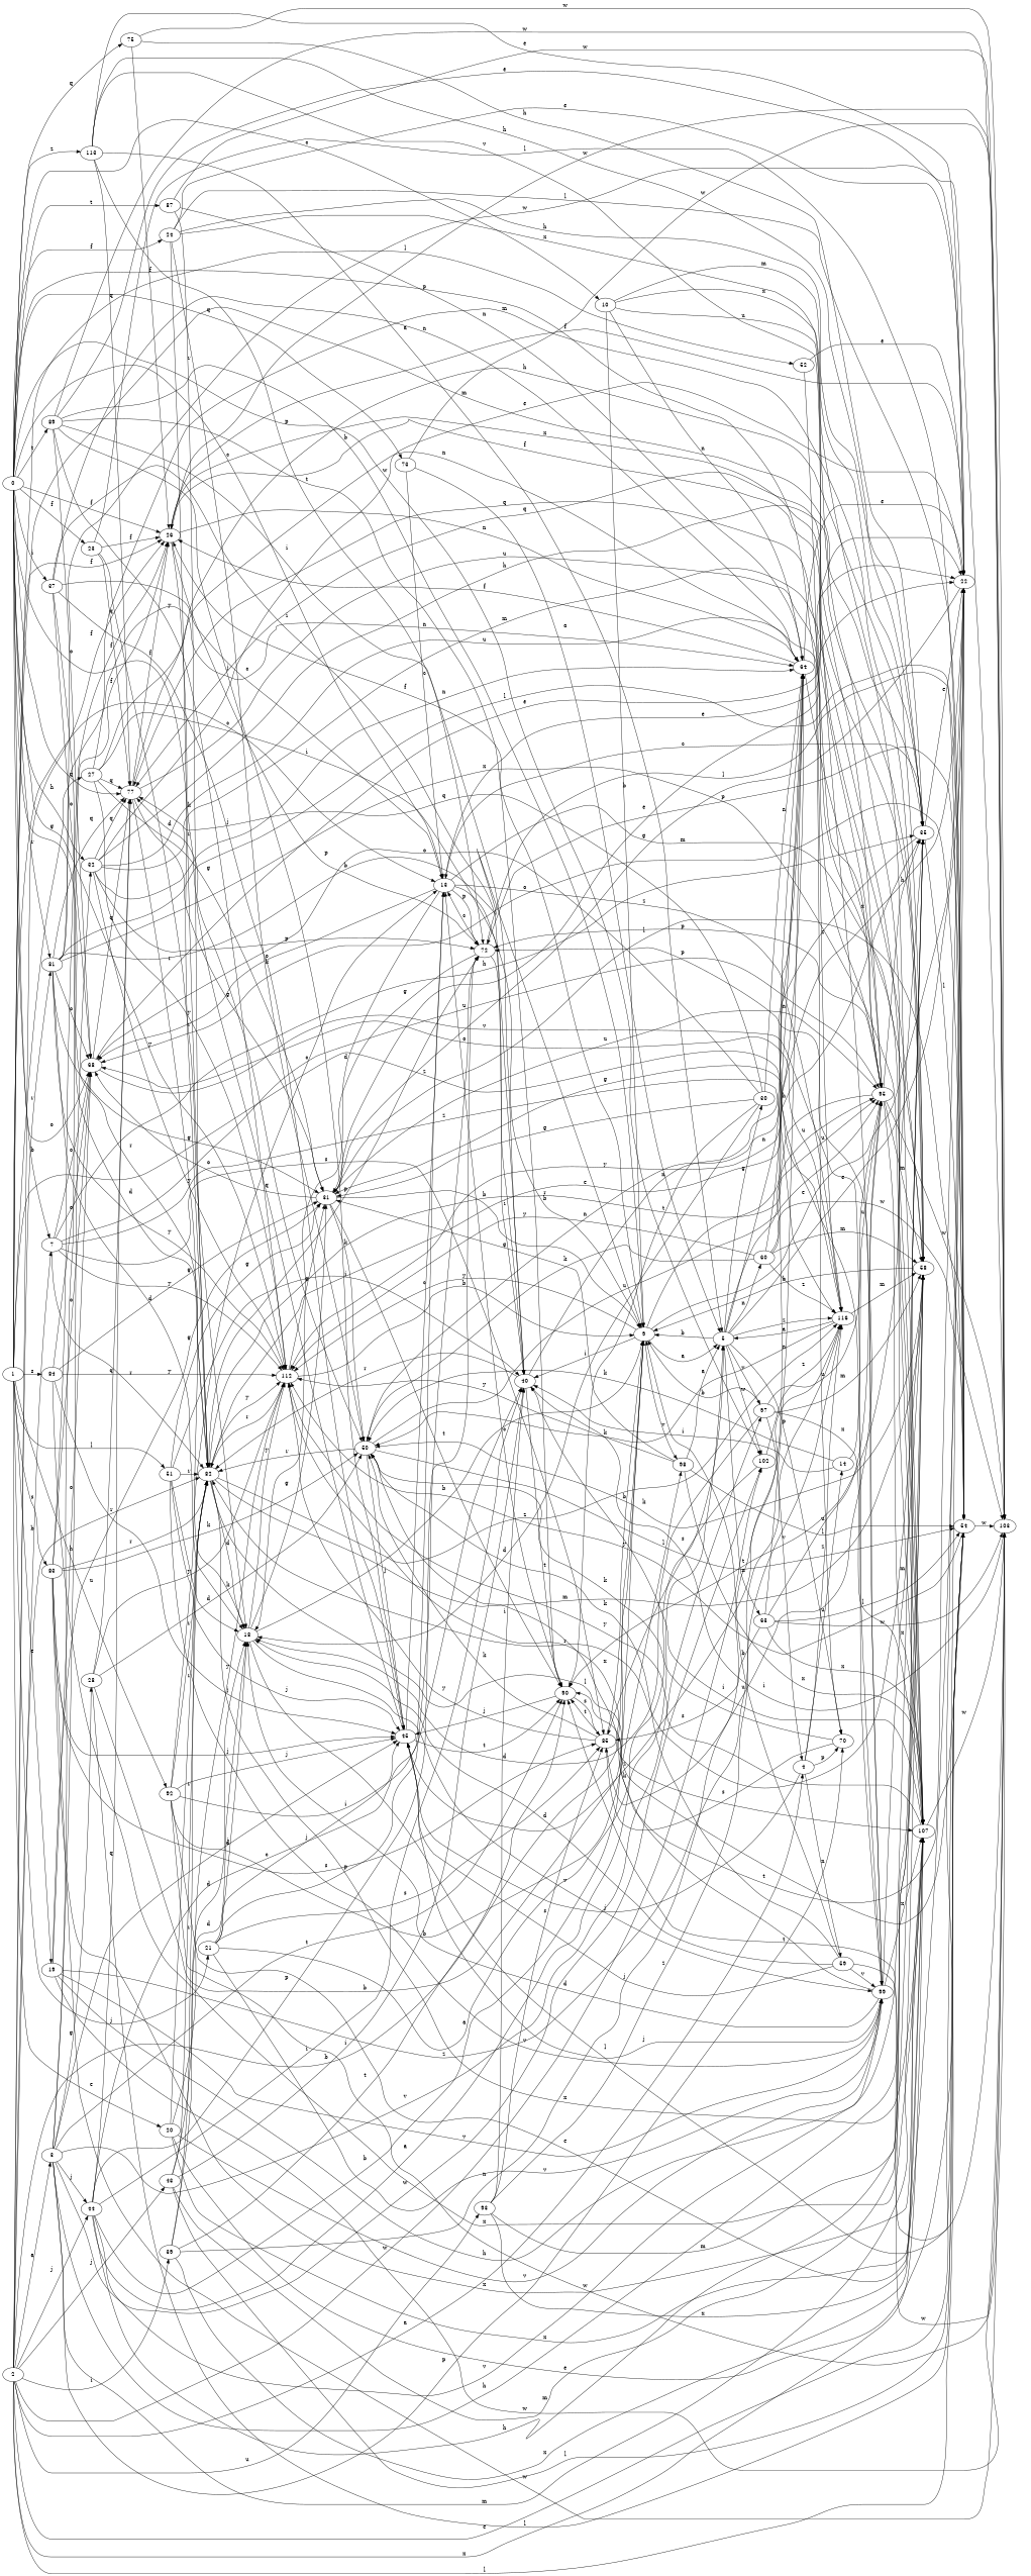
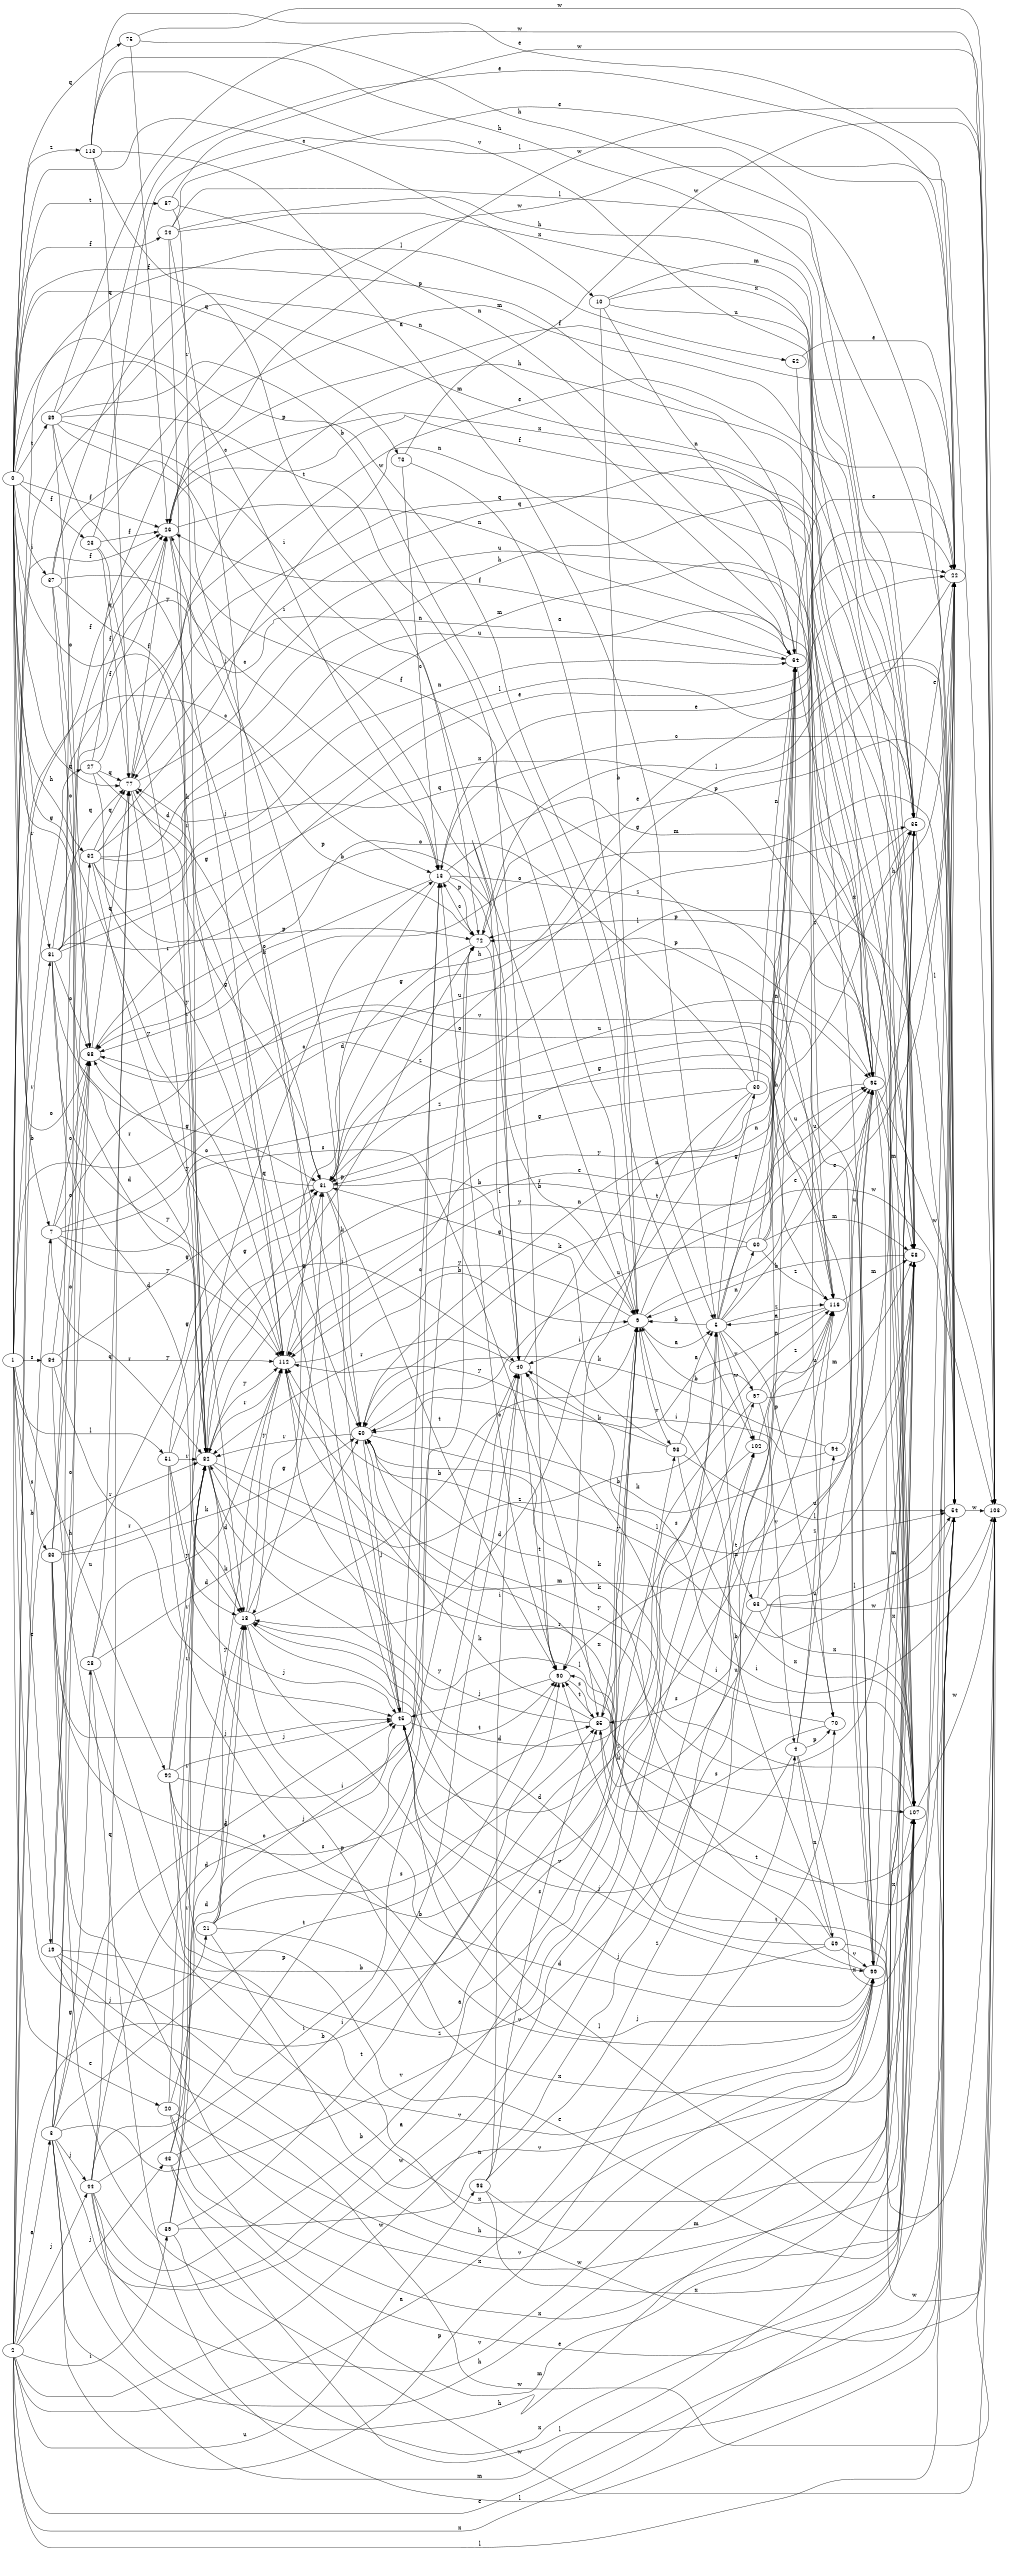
  strict digraph {
    rankdir=LR
    0
    7
    10
    13
    18
    23
    24
    26
    32
    37
    50
    68
    70
    73
    75
    77
    81
    87
    89
    102
    112
    113
    116
    82
    35
    95
    85
    58
    9
    107
    64
    22
    72
    54
    31
    99
    103
    45
    40
    5
    90
    1
    19
    20
    27
    n46 [label=21]
    51
    52
    83
    84
    92
    98
    2
    3
    4
    39
    43
    44
    93
    28
    97
    59
-   94 [label=14]
+   94
    30
    60
    63
    0 -> 7 [label=b]
    0 -> 10 [label=c]
    0 -> 13 [label=c]
    0 -> 18 [label=d]
    0 -> 23 [label=f]
    0 -> 24 [label=f]
    0 -> 26 [label=f]
    0 -> 32 [label=h]
    0 -> 37 [label=i]
    0 -> 50 [label=k]
    0 -> 68 [label=o]
    0 -> 70 [label=p]
    0 -> 73 [label=q]
    0 -> 75 [label=q]
    0 -> 77 [label=q]
    0 -> 81 [label=r]
    0 -> 87 [label=t]
    0 -> 89 [label=t]
    0 -> 102 [label=w]
    0 -> 112 [label=y]
    0 -> 113 [label=z]
    7 -> 68 [label=o]
    7 -> 112 [label=y]
    7 -> 116 [label=z]
    7 -> 82 [label=r]
    7 -> 35 [label=h]
    7 -> 95 [label=u]
    7 -> 85 [label=s]
    10 -> 95 [label=u]
    10 -> 58 [label=m]
    10 -> 9 [label=b]
    10 -> 107 [label=x]
    10 -> 64 [label=n]
    13 -> 18 [label=d]
    13 -> 68 [label=o]
    13 -> 116 [label=z]
    13 -> 58 [label=m]
    13 -> 9 [label=b]
    13 -> 22 [label=e]
    13 -> 72 [label=p]
    18 -> 112 [label=y]
    18 -> 9 [label=b]
    18 -> 54 [label=l]
    18 -> 31 [label=g]
    18 -> 99 [label=v]
    23 -> 18 [label=d]
    23 -> 26 [label=f]
    23 -> 77 [label=q]
    23 -> 54 [label=l]
    24 -> 50 [label=k]
    24 -> 82 [label=r]
    24 -> 35 [label=h]
    24 -> 107 [label=x]
    24 -> 22 [label=e]
    24 -> 54 [label=l]
    26 -> 82 [label=r]
    26 -> 107 [label=x]
    26 -> 64 [label=n]
    26 -> 72 [label=p]
    26 -> 103 [label=w]
    32 -> 77 [label=q]
    32 -> 112 [label=y]
    32 -> 35 [label=h]
    32 -> 95 [label=u]
    32 -> 58 [label=m]
    32 -> 64 [label=n]
    32 -> 22 [label=e]
    32 -> 72 [label=p]
    37 -> 13 [label=c]
    37 -> 68 [label=o]
    37 -> 82 [label=r]
    37 -> 64 [label=n]
    37 -> 45 [label=j]
    37 -> 40 [label=i]
    50 -> 82 [label=r]
    50 -> 95 [label=u]
    50 -> 64 [label=n]
    50 -> 54 [label=l]
    50 -> 45 [label=j]
    68 -> 77 [label=q]
    68 -> 22 [label=e]
    68 -> 99 [label=v]
    70 -> 50 [label=k]
    70 -> 85 [label=s]
    73 -> 13 [label=c]
    73 -> 103 [label=w]
    73 -> 5 [label=a]
    75 -> 26 [label=f]
    75 -> 35 [label=h]
    75 -> 103 [label=w]
    77 -> 26 [label=f]
    77 -> 82 [label=r]
    77 -> 35 [label=h]
    77 -> 95 [label=u]
    77 -> 31 [label=g]
    81 -> 18 [label=d]
    81 -> 68 [label=o]
    81 -> 77 [label=q]
    81 -> 112 [label=y]
    81 -> 9 [label=b]
    81 -> 107 [label=x]
    81 -> 64 [label=n]
    81 -> 54 [label=l]
    81 -> 31 [label=g]
    81 -> 103 [label=w]
    87 -> 82 [label=r]
    87 -> 64 [label=n]
    87 -> 103 [label=w]
    89 -> 68 [label=o]
    89 -> 112 [label=y]
    89 -> 9 [label=b]
    89 -> 22 [label=e]
    89 -> 103 [label=w]
    89 -> 45 [label=j]
    89 -> 40 [label=i]
    89 -> 90 [label=t]
    102 -> 116 [label=z]
    102 -> 85 [label=s]
    112 -> 82 [label=r]
    112 -> 9 [label=b]
    112 -> 107 [label=x]
    112 -> 31 [label=g]
    113 -> 77 [label=q]
    113 -> 35 [label=h]
    113 -> 22 [label=e]
    113 -> 72 [label=p]
    113 -> 99 [label=v]
    113 -> 5 [label=a]
    116 -> 50 [label=k]
    116 -> 68 [label=o]
    116 -> 58 [label=m]
    116 -> 5 [label=a]
    82 -> 18 [label=d]
    82 -> 112 [label=y]
    82 -> 116 [label=z]
    82 -> 58 [label=m]
    82 -> 107 [label=x]
    82 -> 22 [label=e]
    82 -> 72 [label=p]
    82 -> 54 [label=l]
    35 -> 13 [label=c]
    35 -> 112 [label=y]
    35 -> 22 [label=e]
    35 -> 54 [label=l]
    35 -> 90 [label=t]
    95 -> 26 [label=f]
    95 -> 77 [label=q]
    95 -> 82 [label=r]
    95 -> 35 [label=h]
    95 -> 58 [label=m]
    95 -> 107 [label=x]
    95 -> 72 [label=p]
    95 -> 103 [label=w]
    85 -> 50 [label=k]
    85 -> 112 [label=y]
    85 -> 95 [label=u]
    85 -> 9 [label=b]
    85 -> 90 [label=t]
    58 -> 50 [label=k]
    58 -> 77 [label=q]
    58 -> 82 [label=r]
    58 -> 9 [label=b]
    9 -> 26 [label=f]
    9 -> 112 [label=y]
    9 -> 35 [label=h]
    9 -> 22 [label=e]
    9 -> 40 [label=i]
    9 -> 5 [label=a]
    9 -> 98 [label=v]
    107 -> 112 [label=y]
    107 -> 103 [label=w]
    107 -> 40 [label=i]
    64 -> 26 [label=f]
    64 -> 107 [label=x]
    64 -> 22 [label=e]
    22 -> 26 [label=f]
    22 -> 31 [label=g]
    22 -> 90 [label=t]
    72 -> 13 [label=c]
    72 -> 54 [label=l]
    72 -> 31 [label=g]
    72 -> 40 [label=i]
    54 -> 68 [label=o]
    54 -> 112 [label=y]
    54 -> 72 [label=p]
    54 -> 103 [label=w]
    31 -> 50 [label=k]
    31 -> 68 [label=o]
    31 -> 95 [label=u]
    31 -> 9 [label=b]
    31 -> 22 [label=e]
    31 -> 54 [label=l]
    31 -> 90 [label=t]
    99 -> 18 [label=d]
    99 -> 50 [label=k]
    99 -> 58 [label=m]
    99 -> 107 [label=x]
    99 -> 72 [label=p]
    99 -> 31 [label=g]
    99 -> 45 [label=j]
    103 -> 40 [label=i]
    103 -> 90 [label=t]
    45 -> 13 [label=c]
    45 -> 77 [label=q]
    45 -> 116 [label=z]
    45 -> 90 [label=t]
    40 -> 82 [label=r]
    40 -> 64 [label=n]
    40 -> 90 [label=t]
    5 -> 70 [label=p]
    5 -> 102 [label=w]
    5 -> 116 [label=z]
    5 -> 95 [label=u]
    5 -> 9 [label=b]
    5 -> 64 [label=n]
    5 -> 22 [label=e]
    5 -> 97 [label=v]
    5 -> 30 [label=g]
    5 -> 60 [label=n]
    5 -> 63 [label=n]
    90 -> 13 [label=c]
    90 -> 85 [label=s]
    90 -> 45 [label=j]
    1 -> 13 [label=c]
    1 -> 26 [label=f]
    1 -> 116 [label=z]
    1 -> 58 [label=m]
    1 -> 19 [label=e]
    1 -> 20 [label=e]
    1 -> 27 [label=g]
    1 -> n46 [label=j]
    1 -> 51 [label=l]
    1 -> 52 [label=l]
    1 -> 83 [label=s]
    1 -> 84 [label=s]
    1 -> 92 [label=u]
    19 -> 68 [label=o]
    19 -> 116 [label=z]
    19 -> 35 [label=h]
    19 -> 31 [label=g]
    19 -> 99 [label=v]
    19 -> 103 [label=w]
    20 -> 112 [label=y]
    20 -> 82 [label=r]
    20 -> 107 [label=x]
    20 -> 22 [label=e]
    20 -> 99 [label=v]
    27 -> 77 [label=q]
    27 -> 112 [label=y]
    27 -> 58 [label=m]
    27 -> 64 [label=n]
    27 -> 31 [label=g]
-   27 -> 40 [label=i]
    n46 -> 18 [label=d]
    n46 -> 85 [label=s]
    n46 -> 72 [label=p]
    n46 -> 99 [label=v]
    n46 -> 45 [label=j]
    n46 -> 5 [label=a]
    51 -> 18 [label=d]
    51 -> 82 [label=r]
    51 -> 31 [label=g]
    51 -> 99 [label=v]
    51 -> 45 [label=j]
    51 -> 40 [label=i]
    52 -> 116 [label=z]
    52 -> 22 [label=e]
    83 -> 26 [label=f]
    83 -> 50 [label=k]
    83 -> 68 [label=o]
    83 -> 82 [label=r]
    83 -> 85 [label=s]
    83 -> 107 [label=x]
    83 -> 103 [label=w]
    83 -> 45 [label=j]
    84 -> 68 [label=o]
    84 -> 112 [label=y]
    84 -> 107 [label=x]
    84 -> 31 [label=g]
    84 -> 45 [label=j]
    92 -> 13 [label=c]
    92 -> 82 [label=r]
    92 -> 22 [label=e]
    92 -> 103 [label=w]
    92 -> 45 [label=j]
    92 -> 40 [label=i]
    92 -> 98 [label=b]
    98 -> 112 [label=y]
    98 -> 107 [label=x]
    98 -> 54 [label=l]
    98 -> 31 [label=g]
    98 -> 5 [label=a]
    2 -> 7 [label=b]
    2 -> 26 [label=f]
    2 -> 81 [label=r]
    2 -> 102 [label=w]
    2 -> 82 [label=r]
    2 -> 9 [label=b]
    2 -> 107 [label=x]
    2 -> 22 [label=e]
    2 -> 54 [label=l]
    2 -> 3 [label=a]
    2 -> 4 [label=a]
    2 -> 39 [label=i]
    2 -> 43 [label=j]
    2 -> 44 [label=j]
    2 -> 93 [label=u]
    3 -> 26 [label=f]
    3 -> 32 [label=h]
    3 -> 70 [label=p]
    3 -> 102 [label=w]
    3 -> 35 [label=h]
    3 -> 58 [label=m]
    3 -> 45 [label=j]
    3 -> 90 [label=t]
    3 -> 44 [label=j]
    3 -> 28 [label=g]
    3 -> 97 [label=v]
    4 -> 70 [label=p]
    4 -> 116 [label=z]
    4 -> 45 [label=j]
    4 -> 59 [label=n]
    4 -> 94 [label=u]
    39 -> 18 [label=d]
    39 -> 82 [label=r]
    39 -> 107 [label=x]
    39 -> 64 [label=n]
    39 -> 90 [label=t]
    43 -> 18 [label=d]
    43 -> 82 [label=r]
    43 -> 58 [label=m]
    43 -> 54 [label=l]
    43 -> 40 [label=i]
    44 -> 13 [label=c]
    44 -> 77 [label=q]
    44 -> 35 [label=h]
    44 -> 9 [label=b]
    44 -> 72 [label=p]
    44 -> 99 [label=v]
    44 -> 40 [label=i]
    44 -> 5 [label=a]
    93 -> 116 [label=z]
    93 -> 85 [label=s]
    93 -> 58 [label=m]
    93 -> 107 [label=x]
    93 -> 40 [label=i]
    28 -> 50 [label=k]
    28 -> 77 [label=q]
    28 -> 112 [label=y]
    28 -> 9 [label=b]
    28 -> 54 [label=l]
    97 -> 18 [label=d]
    97 -> 95 [label=u]
    97 -> 58 [label=m]
    97 -> 9 [label=b]
-   97 -> 107 [label=x]
+   4 -> 107 [label=x]
    97 -> 4 [label=v]
    59 -> 18 [label=d]
    59 -> 50 [label=k]
    59 -> 9 [label=b]
    59 -> 99 [label=v]
    59 -> 103 [label=w]
    59 -> 45 [label=j]
    94 -> 50 [label=k]
    94 -> 95 [label=u]
    94 -> 40 [label=i]
    30 -> 18 [label=d]
    30 -> 68 [label=o]
    30 -> 77 [label=q]
    30 -> 64 [label=n]
    30 -> 31 [label=g]
    30 -> 90 [label=t]
    60 -> 50 [label=k]
    60 -> 112 [label=y]
    60 -> 116 [label=z]
    60 -> 95 [label=u]
    60 -> 58 [label=m]
    60 -> 64 [label=n]
    60 -> 103 [label=w]
    63 -> 95 [label=u]
    63 -> 85 [label=s]
    63 -> 107 [label=x]
    63 -> 64 [label=n]
    63 -> 54 [label=l]
    63 -> 103 [label=w]
  }
